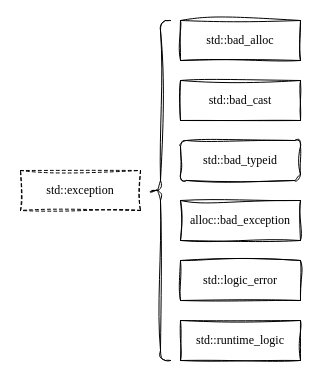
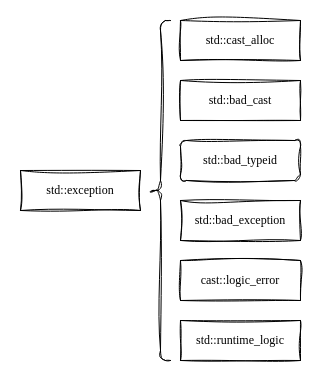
  <mxCell id="0" />
  <mxCell id="1" parent="0" />
- <mxCell id="2" value="std::bad_alloc" style="whiteSpace=wrap;html=1;sketch=1;curveFitting=1;jiggle=2;fontFamily=Comic Sans MS;" vertex="1" parent="1"><mxGeometry x="180" y="20" width="120" height="40" as="geometry" /></mxCell>
- <mxCell id="3" value="std::exception" style="whiteSpace=wrap;html=1;sketch=1;curveFitting=1;jiggle=2;fontFamily=Comic Sans MS;dashed=1;" vertex="1" parent="1"><mxGeometry x="20" y="170" width="120" height="40" as="geometry" /></mxCell>
+ <mxCell id="2" value="std::cast_alloc" style="whiteSpace=wrap;html=1;sketch=1;curveFitting=1;jiggle=2;fontFamily=Comic Sans MS;" vertex="1" parent="1"><mxGeometry x="180" y="20" width="120" height="40" as="geometry" /></mxCell>
+ <mxCell id="3" value="std::exception" style="whiteSpace=wrap;html=1;sketch=1;curveFitting=1;jiggle=2;fontFamily=Comic Sans MS;" vertex="1" parent="1"><mxGeometry x="20" y="170" width="120" height="40" as="geometry" /></mxCell>
  <mxCell id="4" value="std::bad_cast" style="whiteSpace=wrap;html=1;sketch=1;curveFitting=1;jiggle=2;fontFamily=Comic Sans MS;" vertex="1" parent="1"><mxGeometry x="180" y="80" width="120" height="40" as="geometry" /></mxCell>
  <mxCell id="5" value="std::bad_typeid" style="whiteSpace=wrap;html=1;sketch=1;curveFitting=1;jiggle=2;fontFamily=Comic Sans MS;rounded=1;" vertex="1" parent="1"><mxGeometry x="180" y="140" width="120" height="40" as="geometry" /></mxCell>
- <mxCell id="6" value="alloc::bad_exception" style="whiteSpace=wrap;html=1;sketch=1;curveFitting=1;jiggle=2;fontFamily=Comic Sans MS;" vertex="1" parent="1"><mxGeometry x="180" y="200" width="120" height="40" as="geometry" /></mxCell>
- <mxCell id="7" value="std::logic_error" style="whiteSpace=wrap;html=1;sketch=1;curveFitting=1;jiggle=2;fontFamily=Comic Sans MS;" vertex="1" parent="1"><mxGeometry x="180" y="260" width="120" height="40" as="geometry" /></mxCell>
+ <mxCell id="6" value="std::bad_exception" style="whiteSpace=wrap;html=1;sketch=1;curveFitting=1;jiggle=2;fontFamily=Comic Sans MS;" vertex="1" parent="1"><mxGeometry x="180" y="200" width="120" height="40" as="geometry" /></mxCell>
+ <mxCell id="7" value="cast::logic_error" style="whiteSpace=wrap;html=1;sketch=1;curveFitting=1;jiggle=2;fontFamily=Comic Sans MS;" vertex="1" parent="1"><mxGeometry x="180" y="260" width="120" height="40" as="geometry" /></mxCell>
  <mxCell id="8" value="std::runtime_logic" style="whiteSpace=wrap;html=1;sketch=1;curveFitting=1;jiggle=2;fontFamily=Comic Sans MS;" vertex="1" parent="1"><mxGeometry x="180" y="320" width="120" height="40" as="geometry" /></mxCell>
  <mxCell id="9" value="" style="shape=curlyBracket;whiteSpace=wrap;html=1;rounded=1;labelPosition=left;verticalLabelPosition=middle;align=right;verticalAlign=middle;sketch=1;curveFitting=1;jiggle=2;" vertex="1" parent="1"><mxGeometry x="150" y="20" width="20" height="340" as="geometry" /></mxCell>
